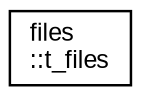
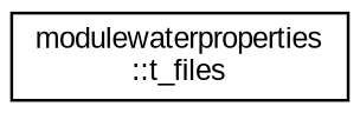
  digraph {
    rankdir=LR
    fontname="Liberation Sans"
-   n1 [color=black fillcolor=white fontname="Liberation Sans" fontsize=10 height=0.2 label="files\l::t_files" shape=record style=filled width=0.4]
+   n1 [color=black fillcolor=white fontname="Liberation Sans" fontsize=10 height=0.2 label="modulewaterproperties\l::t_files" shape=record style=filled width=0.4]
  }
